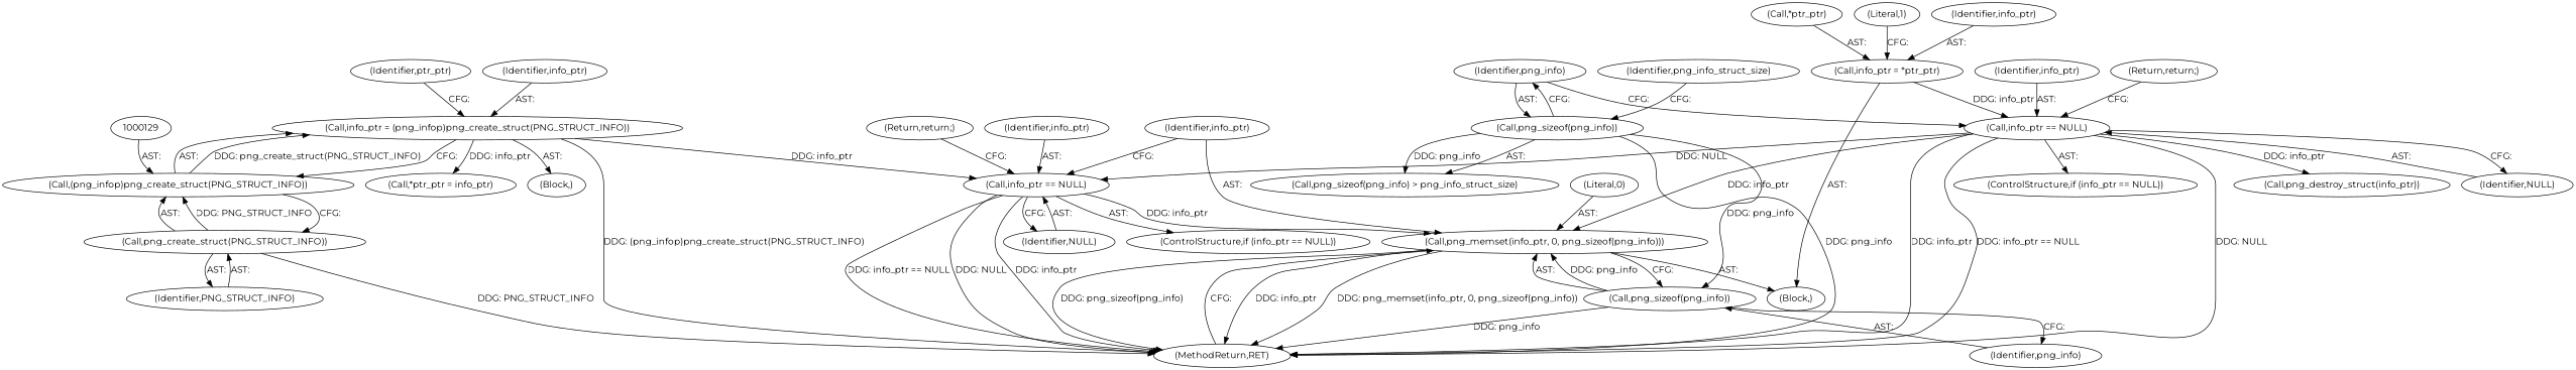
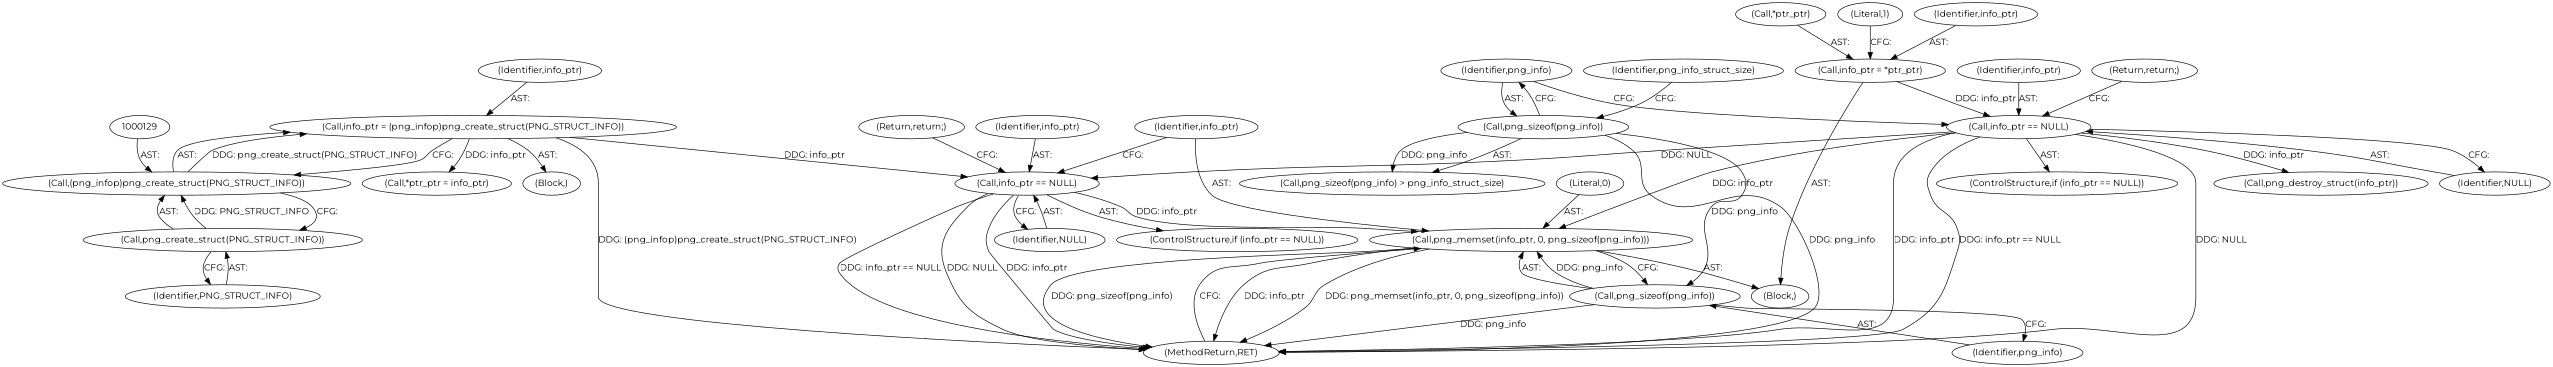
  digraph {
    fontname=Montserrat
    node [fontname=Montserrat]
    edge [fontname=Montserrat]
    n1 [label="(Call,png_memset(info_ptr, 0, png_sizeof(png_info)))"]
    n2 [label="(Call,png_sizeof(png_info))"]
    n3 [label="(MethodReturn,RET)"]
    n4 [label="(Block,)"]
    n5 [label="(Identifier,png_info)"]
    n6 [label="(Call,info_ptr == NULL)"]
    n7 [label="(Call,info_ptr == NULL)"]
    n8 [label="(ControlStructure,if (info_ptr == NULL))"]
    n9 [label="(Call,png_destroy_struct(info_ptr))"]
    n10 [label="(Identifier,NULL)"]
    n11 [label="(ControlStructure,if (info_ptr == NULL))"]
    n12 [label="(Identifier,NULL)"]
    n13 [label="(Call,info_ptr = *ptr_ptr)"]
    n14 [label="(Call,*ptr_ptr)"]
    n15 [label="(Call,info_ptr = (png_infop)png_create_struct(PNG_STRUCT_INFO))"]
    n16 [label="(Call,(png_infop)png_create_struct(PNG_STRUCT_INFO))"]
    n17 [label="(Block,)"]
    n18 [label="(Call,*ptr_ptr = info_ptr)"]
    n19 [label="(Call,png_create_struct(PNG_STRUCT_INFO))"]
    n20 [label="(Identifier,PNG_STRUCT_INFO)"]
    n21 [label="(Call,png_sizeof(png_info))"]
    n22 [label="(Call,png_sizeof(png_info) > png_info_struct_size)"]
    n23 [label="(Identifier,png_info)"]
    n24 [label="(Identifier,info_ptr)"]
    n25 [label="(Return,return;)"]
    n26 [label="(Identifier,info_ptr)"]
    n27 [label="(Identifier,png_info_struct_size)"]
    n28 [label="(Literal,0)"]
-   n29 [label="(Identifier,ptr_ptr)"]
    n30 [label="(Identifier,info_ptr)"]
    n31 [label="(Identifier,info_ptr)"]
    n32 [label="(Literal,1)"]
    n33 [label="(Return,return;)"]
    n34 [label="(Identifier,info_ptr)"]
    1000129
    n1 -> n2 [label="CFG: "]
    n1 -> n3 [label="DDG: info_ptr"]
    n1 -> n3 [label="DDG: png_memset(info_ptr, 0, png_sizeof(png_info))"]
    n1 -> n3 [label="DDG: png_sizeof(png_info)"]
    n1 -> n4 [label="AST: "]
    n2 -> n1 [label="AST: "]
    n2 -> n1 [label="DDG: png_info"]
    n2 -> n3 [label="DDG: png_info"]
    n2 -> n5 [label="CFG: "]
    n3 -> n1 [label="CFG: "]
    n5 -> n2 [label="AST: "]
    n6 -> n1 [label="DDG: info_ptr"]
    n6 -> n3 [label="DDG: info_ptr == NULL"]
    n6 -> n3 [label="DDG: NULL"]
    n6 -> n3 [label="DDG: info_ptr"]
    n6 -> n7 [label="DDG: NULL"]
    n6 -> n8 [label="AST: "]
    n6 -> n9 [label="DDG: info_ptr"]
    n6 -> n10 [label="CFG: "]
    n7 -> n1 [label="DDG: info_ptr"]
    n7 -> n3 [label="DDG: NULL"]
    n7 -> n3 [label="DDG: info_ptr"]
    n7 -> n3 [label="DDG: info_ptr == NULL"]
    n7 -> n11 [label="AST: "]
    n7 -> n12 [label="CFG: "]
    n10 -> n6 [label="AST: "]
    n12 -> n7 [label="AST: "]
    n13 -> n4 [label="AST: "]
    n13 -> n6 [label="DDG: info_ptr"]
    n14 -> n13 [label="AST: "]
    n15 -> n3 [label="DDG: (png_infop)png_create_struct(PNG_STRUCT_INFO)"]
    n15 -> n7 [label="DDG: info_ptr"]
    n15 -> n16 [label="CFG: "]
    n15 -> n17 [label="AST: "]
    n15 -> n18 [label="DDG: info_ptr"]
    n16 -> n15 [label="AST: "]
    n16 -> n15 [label="DDG: png_create_struct(PNG_STRUCT_INFO)"]
    n16 -> n19 [label="CFG: "]
-   n19 -> n3 [label="DDG: PNG_STRUCT_INFO"]
    n19 -> n16 [label="AST: "]
    n19 -> n16 [label="DDG: PNG_STRUCT_INFO"]
-   n19 -> n20 [label="AST: "]
+   n19 -> n20 [label="CFG: "]
    n20 -> n19 [label="AST: "]
    n21 -> n2 [label="DDG: png_info"]
    n21 -> n3 [label="DDG: png_info"]
    n21 -> n22 [label="AST: "]
    n21 -> n22 [label="DDG: png_info"]
    n21 -> n23 [label="CFG: "]
    n23 -> n6 [label="CFG: "]
    n23 -> n21 [label="AST: "]
    n24 -> n1 [label="AST: "]
    n24 -> n7 [label="CFG: "]
    n25 -> n7 [label="CFG: "]
    n26 -> n6 [label="AST: "]
    n27 -> n21 [label="CFG: "]
    n28 -> n1 [label="AST: "]
-   n29 -> n15 [label="CFG: "]
    n30 -> n15 [label="AST: "]
    n31 -> n7 [label="AST: "]
    n32 -> n13 [label="CFG: "]
    n33 -> n6 [label="CFG: "]
    n34 -> n13 [label="AST: "]
    1000129 -> n16 [label="AST: "]
  }
